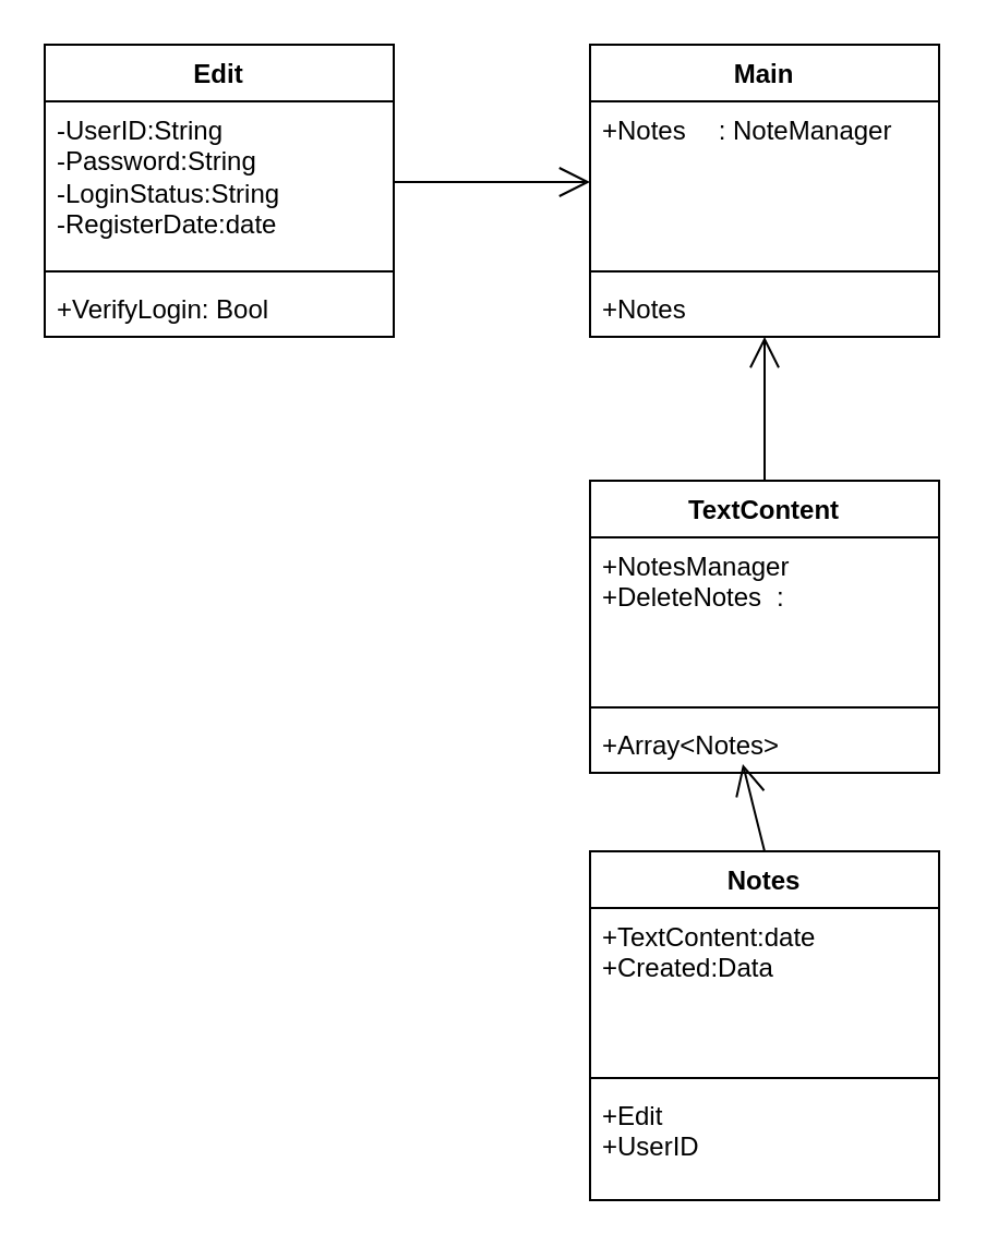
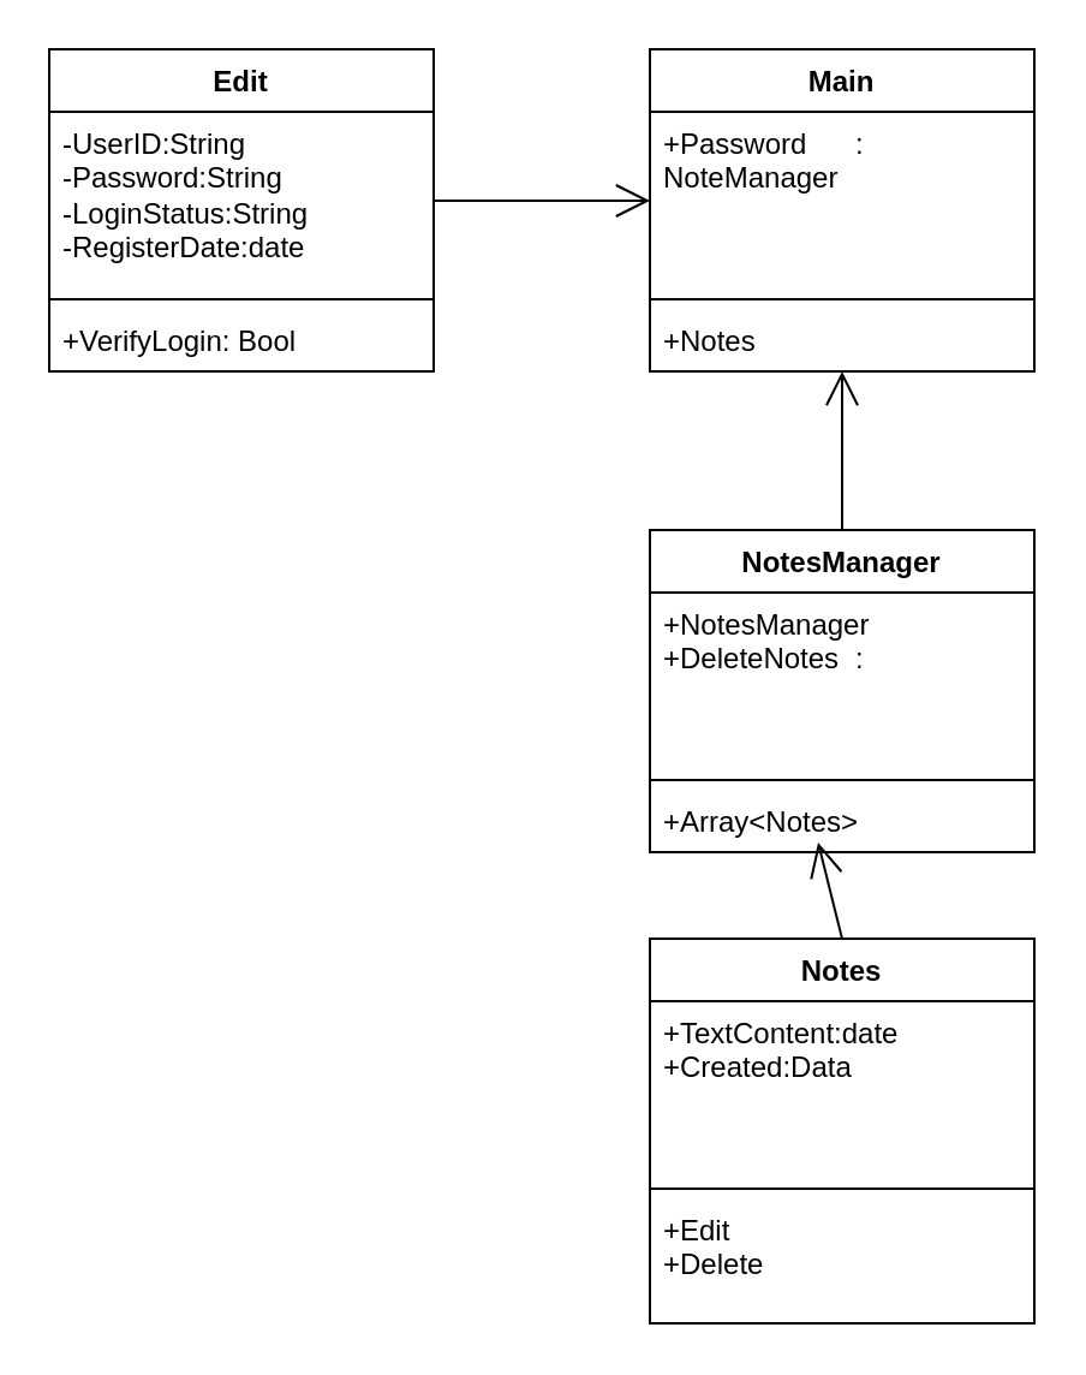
  <mxCell id="0" />
  <mxCell id="1" parent="0" />
  <mxCell id="2" value="Edit" style="swimlane;fontStyle=1;align=center;verticalAlign=top;childLayout=stackLayout;horizontal=1;startSize=26;horizontalStack=0;resizeParent=1;resizeParentMax=0;resizeLast=0;collapsible=1;marginBottom=0;whiteSpace=wrap;html=1;" vertex="1" parent="1"><mxGeometry x="20" y="20" width="160" height="134" as="geometry" /></mxCell>
  <mxCell id="3" value="-UserID:String&lt;div&gt;-Password:String&lt;/div&gt;&lt;div&gt;-LoginStatus:String&lt;/div&gt;&lt;div&gt;-RegisterDate:date&lt;/div&gt;" style="text;strokeColor=none;fillColor=none;align=left;verticalAlign=top;spacingLeft=4;spacingRight=4;overflow=hidden;rotatable=0;points=[[0,0.5],[1,0.5]];portConstraint=eastwest;whiteSpace=wrap;html=1;" vertex="1" parent="2"><mxGeometry y="26" width="160" height="74" as="geometry" /></mxCell>
  <mxCell id="4" value="" style="line;strokeWidth=1;fillColor=none;align=left;verticalAlign=middle;spacingTop=-1;spacingLeft=3;spacingRight=3;rotatable=0;labelPosition=right;points=[];portConstraint=eastwest;strokeColor=inherit;" vertex="1" parent="2"><mxGeometry y="100" width="160" height="8" as="geometry" /></mxCell>
  <mxCell id="5" value="+VerifyLogin: Bool&lt;span style=&quot;color: rgba(0, 0, 0, 0); font-family: monospace; font-size: 0px; text-wrap: nowrap;&quot;&gt;%3CmxGraphModel%3E%3Croot%3E%3CmxCell%20id%3D%220%22%2F%3E%3CmxCell%20id%3D%221%22%20parent%3D%220%22%2F%3E%3CmxCell%20id%3D%222%22%20value%3D%22%22%20style%3D%22endArrow%3Dopen%3BendFill%3D1%3BendSize%3D12%3Bhtml%3D1%3Brounded%3D0%3BexitX%3D1%3BexitY%3D0.5%3BexitDx%3D0%3BexitDy%3D0%3B%22%20edge%3D%221%22%20parent%3D%221%22%3E%3CmxGeometry%20width%3D%22160%22%20relative%3D%221%22%20as%3D%22geometry%22%3E%3CmxPoint%20x%3D%22290%22%20y%3D%22488%22%20as%3D%22sourcePoint%22%2F%3E%3CmxPoint%20x%3D%22390%22%20y%3D%22488%22%20as%3D%22targetPoint%22%2F%3E%3C%2FmxGeometry%3E%3C%2FmxCell%3E%3C%2Froot%3E%3C%2FmxGraphModel%3E&lt;/span&gt;" style="text;strokeColor=none;fillColor=none;align=left;verticalAlign=top;spacingLeft=4;spacingRight=4;overflow=hidden;rotatable=0;points=[[0,0.5],[1,0.5]];portConstraint=eastwest;whiteSpace=wrap;html=1;" vertex="1" parent="2"><mxGeometry y="108" width="160" height="26" as="geometry" /></mxCell>
  <mxCell id="6" value="Main" style="swimlane;fontStyle=1;align=center;verticalAlign=top;childLayout=stackLayout;horizontal=1;startSize=26;horizontalStack=0;resizeParent=1;resizeParentMax=0;resizeLast=0;collapsible=1;marginBottom=0;whiteSpace=wrap;html=1;" vertex="1" parent="1"><mxGeometry x="270" y="20" width="160" height="134" as="geometry" /></mxCell>
- <mxCell id="7" value="+Notes&lt;span style=&quot;white-space: pre;&quot;&gt;&#09;&lt;/span&gt;: NoteManager&lt;div&gt;&lt;br&gt;&lt;/div&gt;" style="text;strokeColor=none;fillColor=none;align=left;verticalAlign=top;spacingLeft=4;spacingRight=4;overflow=hidden;rotatable=0;points=[[0,0.5],[1,0.5]];portConstraint=eastwest;whiteSpace=wrap;html=1;" vertex="1" parent="6"><mxGeometry y="26" width="160" height="74" as="geometry" /></mxCell>
+ <mxCell id="7" value="+Password&lt;span style=&quot;white-space: pre;&quot;&gt;&#09;&lt;/span&gt;: NoteManager&lt;div&gt;&lt;br&gt;&lt;/div&gt;" style="text;strokeColor=none;fillColor=none;align=left;verticalAlign=top;spacingLeft=4;spacingRight=4;overflow=hidden;rotatable=0;points=[[0,0.5],[1,0.5]];portConstraint=eastwest;whiteSpace=wrap;html=1;" vertex="1" parent="6"><mxGeometry y="26" width="160" height="74" as="geometry" /></mxCell>
  <mxCell id="8" value="" style="line;strokeWidth=1;fillColor=none;align=left;verticalAlign=middle;spacingTop=-1;spacingLeft=3;spacingRight=3;rotatable=0;labelPosition=right;points=[];portConstraint=eastwest;strokeColor=inherit;" vertex="1" parent="6"><mxGeometry y="100" width="160" height="8" as="geometry" /></mxCell>
  <mxCell id="9" value="+Notes" style="text;strokeColor=none;fillColor=none;align=left;verticalAlign=top;spacingLeft=4;spacingRight=4;overflow=hidden;rotatable=0;points=[[0,0.5],[1,0.5]];portConstraint=eastwest;whiteSpace=wrap;html=1;" vertex="1" parent="6"><mxGeometry y="108" width="160" height="26" as="geometry" /></mxCell>
- <mxCell id="10" value="TextContent" style="swimlane;fontStyle=1;align=center;verticalAlign=top;childLayout=stackLayout;horizontal=1;startSize=26;horizontalStack=0;resizeParent=1;resizeParentMax=0;resizeLast=0;collapsible=1;marginBottom=0;whiteSpace=wrap;html=1;" vertex="1" parent="1"><mxGeometry x="270" y="220" width="160" height="134" as="geometry" /></mxCell>
+ <mxCell id="10" value="NotesManager" style="swimlane;fontStyle=1;align=center;verticalAlign=top;childLayout=stackLayout;horizontal=1;startSize=26;horizontalStack=0;resizeParent=1;resizeParentMax=0;resizeLast=0;collapsible=1;marginBottom=0;whiteSpace=wrap;html=1;" vertex="1" parent="1"><mxGeometry x="270" y="220" width="160" height="134" as="geometry" /></mxCell>
  <mxCell id="11" value="+NotesManager&lt;div&gt;+DeleteNotes&lt;span style=&quot;white-space: pre;&quot;&gt;&#09;&lt;/span&gt;:&lt;/div&gt;" style="text;strokeColor=none;fillColor=none;align=left;verticalAlign=top;spacingLeft=4;spacingRight=4;overflow=hidden;rotatable=0;points=[[0,0.5],[1,0.5]];portConstraint=eastwest;whiteSpace=wrap;html=1;" vertex="1" parent="10"><mxGeometry y="26" width="160" height="74" as="geometry" /></mxCell>
  <mxCell id="12" value="" style="line;strokeWidth=1;fillColor=none;align=left;verticalAlign=middle;spacingTop=-1;spacingLeft=3;spacingRight=3;rotatable=0;labelPosition=right;points=[];portConstraint=eastwest;strokeColor=inherit;" vertex="1" parent="10"><mxGeometry y="100" width="160" height="8" as="geometry" /></mxCell>
  <mxCell id="13" value="+Array&amp;lt;Notes&amp;gt;&lt;span style=&quot;color: rgba(0, 0, 0, 0); font-family: monospace; font-size: 0px; text-wrap: nowrap;&quot;&gt;%3CmxGraphModel%3E%3Croot%3E%3CmxCell%20id%3D%220%22%2F%3E%3CmxCell%20id%3D%221%22%20parent%3D%220%22%2F%3E%3CmxCell%20id%3D%222%22%20value%3D%22%22%20style%3D%22endArrow%3Dopen%3BendFill%3D1%3BendSize%3D12%3Bhtml%3D1%3Brounded%3D0%3BexitX%3D1%3BexitY%3D0.5%3BexitDx%3D0%3BexitDy%3D0%3B%22%20edge%3D%221%22%20parent%3D%221%22%3E%3CmxGeometry%20width%3D%22160%22%20relative%3D%221%22%20as%3D%22geometry%22%3E%3CmxPoint%20x%3D%22290%22%20y%3D%22488%22%20as%3D%22sourcePoint%22%2F%3E%3CmxPoint%20x%3D%22390%22%20y%3D%22488%22%20as%3D%22targetPoint%22%2F%3E%3C%2FmxGeometry%3E%3C%2FmxCell%3E%3C%2Froot%3E%3C%2FmxGraphModel%3E&lt;/span&gt;" style="text;strokeColor=none;fillColor=none;align=left;verticalAlign=top;spacingLeft=4;spacingRight=4;overflow=hidden;rotatable=0;points=[[0,0.5],[1,0.5]];portConstraint=eastwest;whiteSpace=wrap;html=1;" vertex="1" parent="10"><mxGeometry y="108" width="160" height="26" as="geometry" /></mxCell>
  <mxCell id="14" value="Notes" style="swimlane;fontStyle=1;align=center;verticalAlign=top;childLayout=stackLayout;horizontal=1;startSize=26;horizontalStack=0;resizeParent=1;resizeParentMax=0;resizeLast=0;collapsible=1;marginBottom=0;whiteSpace=wrap;html=1;" vertex="1" parent="1"><mxGeometry x="270" y="390" width="160" height="160" as="geometry" /></mxCell>
  <mxCell id="15" value="+TextContent:date&lt;div&gt;+Created:Data&lt;/div&gt;" style="text;strokeColor=none;fillColor=none;align=left;verticalAlign=top;spacingLeft=4;spacingRight=4;overflow=hidden;rotatable=0;points=[[0,0.5],[1,0.5]];portConstraint=eastwest;whiteSpace=wrap;html=1;" vertex="1" parent="14"><mxGeometry y="26" width="160" height="74" as="geometry" /></mxCell>
  <mxCell id="16" value="" style="line;strokeWidth=1;fillColor=none;align=left;verticalAlign=middle;spacingTop=-1;spacingLeft=3;spacingRight=3;rotatable=0;labelPosition=right;points=[];portConstraint=eastwest;strokeColor=inherit;" vertex="1" parent="14"><mxGeometry y="100" width="160" height="8" as="geometry" /></mxCell>
- <mxCell id="17" value="+Edit&lt;div&gt;+UserID&lt;/div&gt;" style="text;strokeColor=none;fillColor=none;align=left;verticalAlign=top;spacingLeft=4;spacingRight=4;overflow=hidden;rotatable=0;points=[[0,0.5],[1,0.5]];portConstraint=eastwest;whiteSpace=wrap;html=1;" vertex="1" parent="14"><mxGeometry y="108" width="160" height="52" as="geometry" /></mxCell>
+ <mxCell id="17" value="+Edit&lt;div&gt;+Delete&lt;/div&gt;" style="text;strokeColor=none;fillColor=none;align=left;verticalAlign=top;spacingLeft=4;spacingRight=4;overflow=hidden;rotatable=0;points=[[0,0.5],[1,0.5]];portConstraint=eastwest;whiteSpace=wrap;html=1;" vertex="1" parent="14"><mxGeometry y="108" width="160" height="52" as="geometry" /></mxCell>
  <mxCell id="18" value="" style="endArrow=open;endFill=1;endSize=12;html=1;rounded=0;exitX=1;exitY=0.5;exitDx=0;exitDy=0;entryX=0;entryY=0.5;entryDx=0;entryDy=0;" edge="1" parent="1" source="3" target="7"><mxGeometry width="160" relative="1" as="geometry"><mxPoint x="170" y="80" as="sourcePoint" /><mxPoint x="330" y="80" as="targetPoint" /></mxGeometry></mxCell>
  <mxCell id="19" value="" style="endArrow=open;endFill=1;endSize=12;html=1;rounded=0;exitX=0.5;exitY=0;exitDx=0;exitDy=0;" edge="1" parent="1" source="10" target="9"><mxGeometry width="160" relative="1" as="geometry"><mxPoint x="190" y="93" as="sourcePoint" /><mxPoint x="280" y="93" as="targetPoint" /></mxGeometry></mxCell>
  <mxCell id="20" value="" style="endArrow=open;endFill=1;endSize=12;html=1;rounded=0;exitX=0.5;exitY=0;exitDx=0;exitDy=0;" edge="1" parent="1" source="14"><mxGeometry width="160" relative="1" as="geometry"><mxPoint x="200" y="103" as="sourcePoint" /><mxPoint x="340" y="350" as="targetPoint" /></mxGeometry></mxCell>
